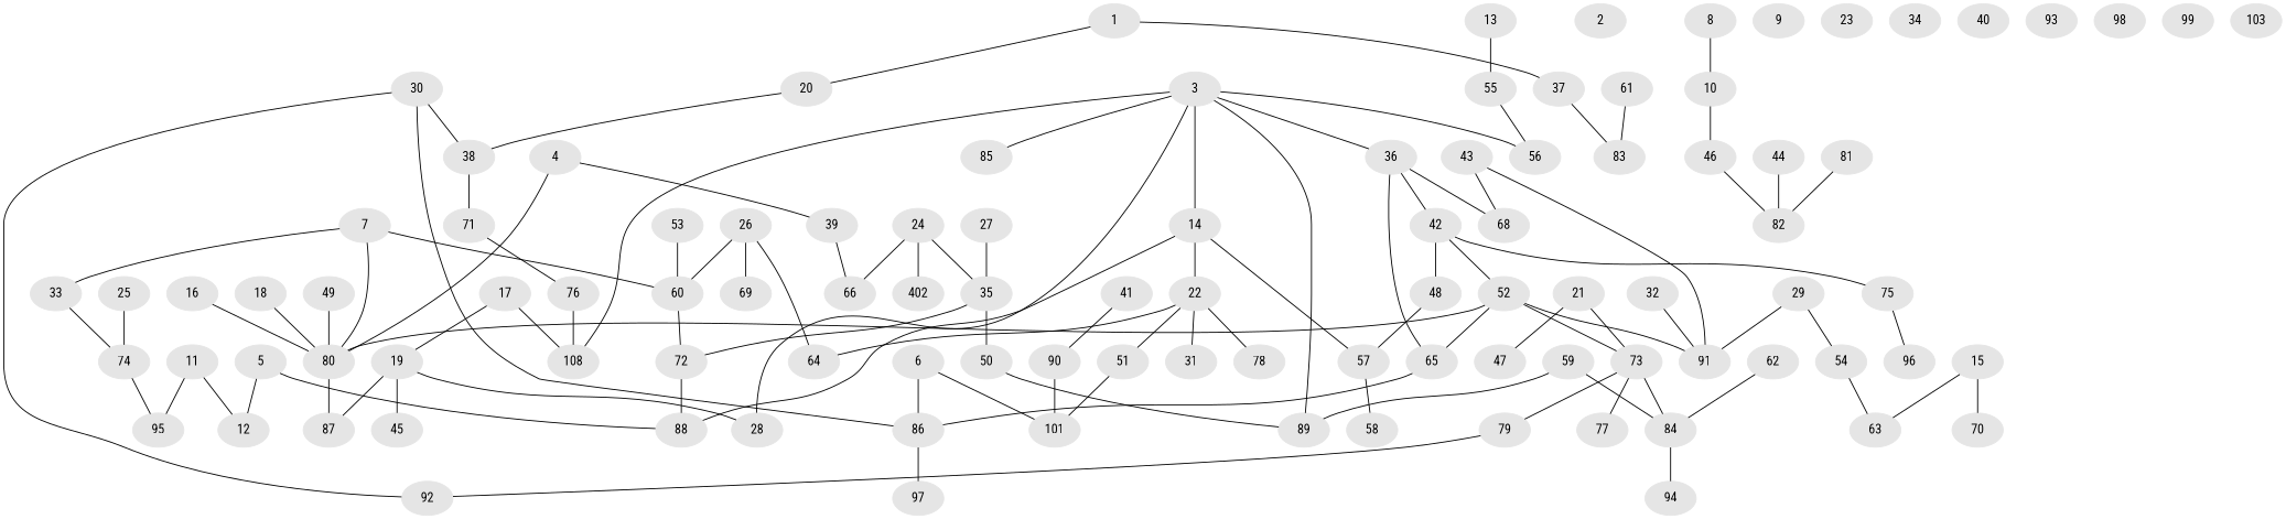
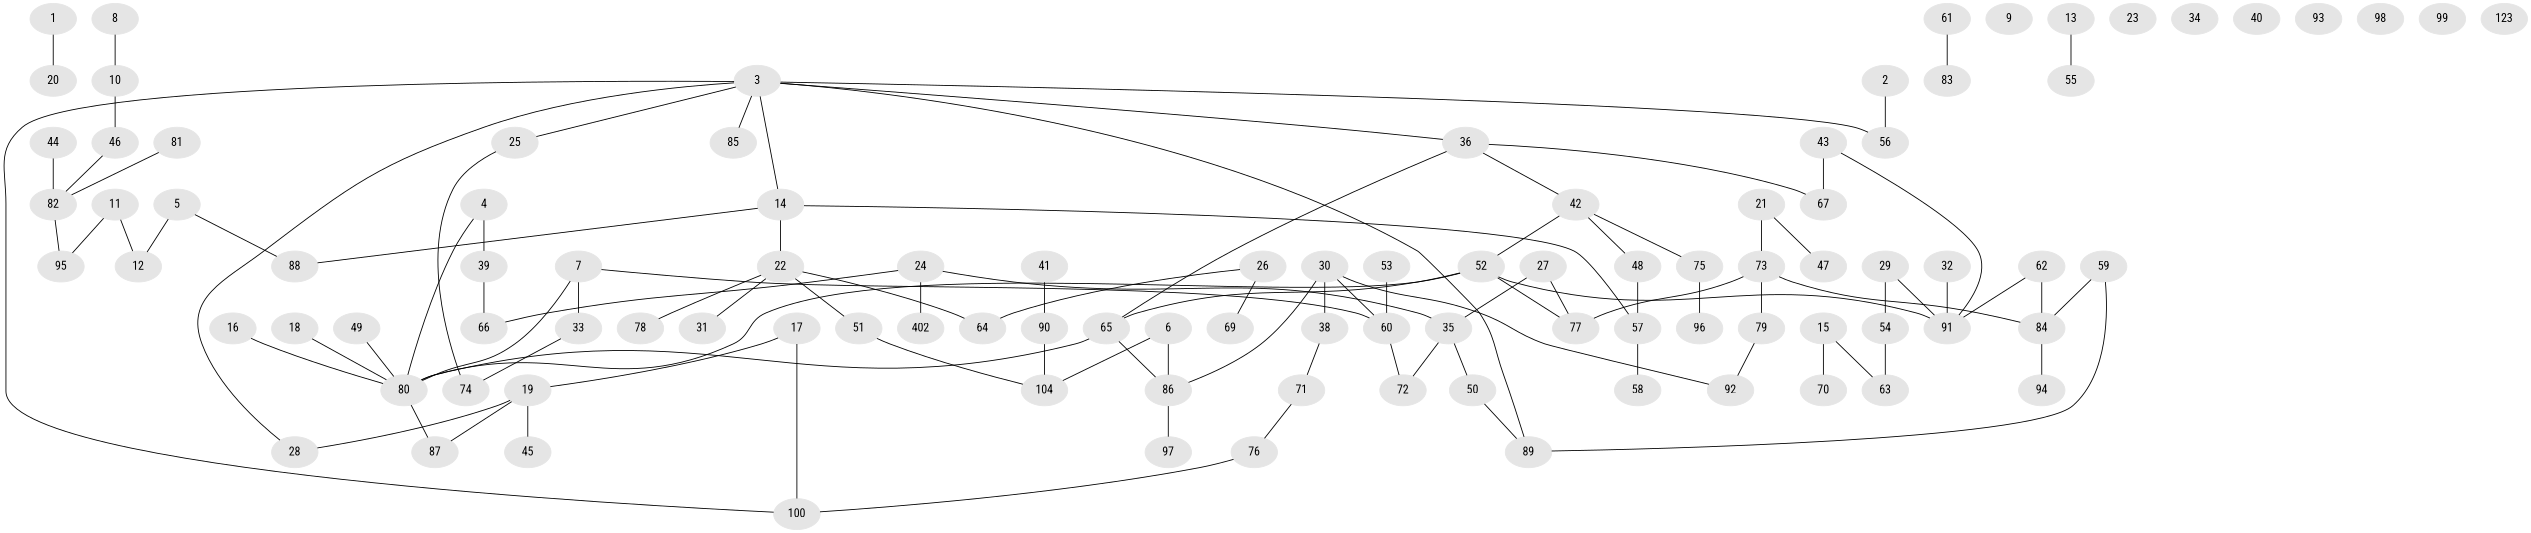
  graph {
    fontname="Roboto Condensed"
    node [color=gray90 fontname="Roboto Condensed" style=filled]
    edge [fontname="Roboto Condensed"]
    1
    20
-   37
    38
    83
    2
    3
    14
    25
    28
    36
    56
    85
    89
-   100 [label=108]
+   100
    88
    22
    57
    74
    42
    65
-   68
+   68 [label=67]
    4
    39
    80
    66
    87
    5
    12
    6
    86
-   101
+   101 [label=104]
    97
    7
    33
    60
    72
    8
    10
    46
    9
    82
    11
    95
    13
    55
    31
    51
    64
    78
    58
    15
    63
    70
    16
    18
    17
    19
    45
    71
    21
    47
    73
    77
    84
    79
    23
    24
    35
    n70 [label=402]
    50
    26
    69
    27
    29
    54
    91
    30
    92
    32
    34
    48
    52
    75
    76
    40
    41
    90
    96
    43
    44
    49
    53
    59
    94
    61
    62
    81
    93
    98
    99
-   103
+   103 [label=123]
    1 -- 20
-   1 -- 37
-   20 -- 38
-   37 -- 83
    38 -- 71
    3 -- 14
+   3 -- 25
    3 -- 28
    3 -- 36
    3 -- 56
    3 -- 85
    3 -- 89
    3 -- 100
    14 -- 88
    14 -- 22
    14 -- 57
    25 -- 74
    36 -- 42
    36 -- 65
    36 -- 68
    22 -- 31
    22 -- 51
    22 -- 64
    22 -- 78
    57 -- 58
    42 -- 48
    42 -- 52
    42 -- 75
+   65 -- 80
    65 -- 86
    4 -- 39
    4 -- 80
    39 -- 66
    80 -- 87
    5 -- 88
    5 -- 12
    6 -- 86
    6 -- 101
    86 -- 97
    7 -- 80
    7 -- 33
    7 -- 60
    33 -- 74
    60 -- 72
-   72 -- 88
    8 -- 10
    10 -- 46
    46 -- 82
-   74 -- 95
+   82 -- 95
    11 -- 12
    11 -- 95
    13 -- 55
-   55 -- 56
+   2 -- 56
    51 -- 101
    15 -- 63
    15 -- 70
    16 -- 80
    18 -- 80
    17 -- 100
    17 -- 19
    19 -- 28
    19 -- 87
    19 -- 45
    71 -- 76
    21 -- 47
    21 -- 73
    73 -- 77
    73 -- 84
    73 -- 79
    84 -- 94
    79 -- 92
    24 -- 66
    24 -- 35
    24 -- n70
    35 -- 72
    35 -- 50
    50 -- 89
    26 -- 64
    26 -- 69
+   27 -- 77
    27 -- 35
    29 -- 54
    29 -- 91
    54 -- 63
    30 -- 38
    30 -- 86
-   26 -- 60
+   30 -- 60
    30 -- 92
    32 -- 91
    48 -- 57
    52 -- 65
    52 -- 80
-   52 -- 73
+   52 -- 77
    52 -- 91
    75 -- 96
    76 -- 100
    41 -- 90
    90 -- 101
    43 -- 68
    43 -- 91
    44 -- 82
    49 -- 80
    53 -- 60
    59 -- 89
    59 -- 84
    61 -- 83
    62 -- 84
+   62 -- 91
    81 -- 82
  }
